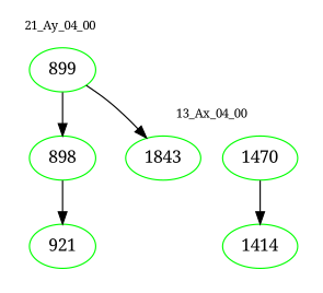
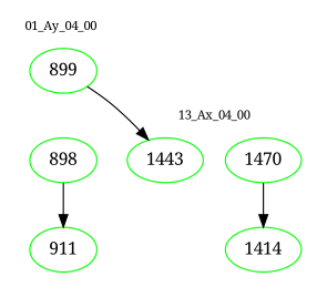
  digraph {
    fontname="Noto Serif"
    node [color=green fontname="Noto Serif"]
    edge [color=black fontname="Noto Serif"]
    n1 [label=899]
    n2 [label=898]
-   n3 [label=921]
+   n3 [label=911]
    n4 [label=1470]
    n5 [label=1414]
-   n6 [label=1843]
+   n6 [label=1443]
    subgraph cluster_1 {
      color=white
      fontsize=10
-     label="21_Ay_04_00"
+     label="01_Ay_04_00"
      n1
      n2
      n3
    }
    subgraph cluster_2 {
      color=white
      fontsize=10
      label="13_Ax_04_00"
      n4
      n5
      n6
    }
-   n1 -> n2
    n1 -> n6
    n2 -> n3
    n4 -> n5
  }
